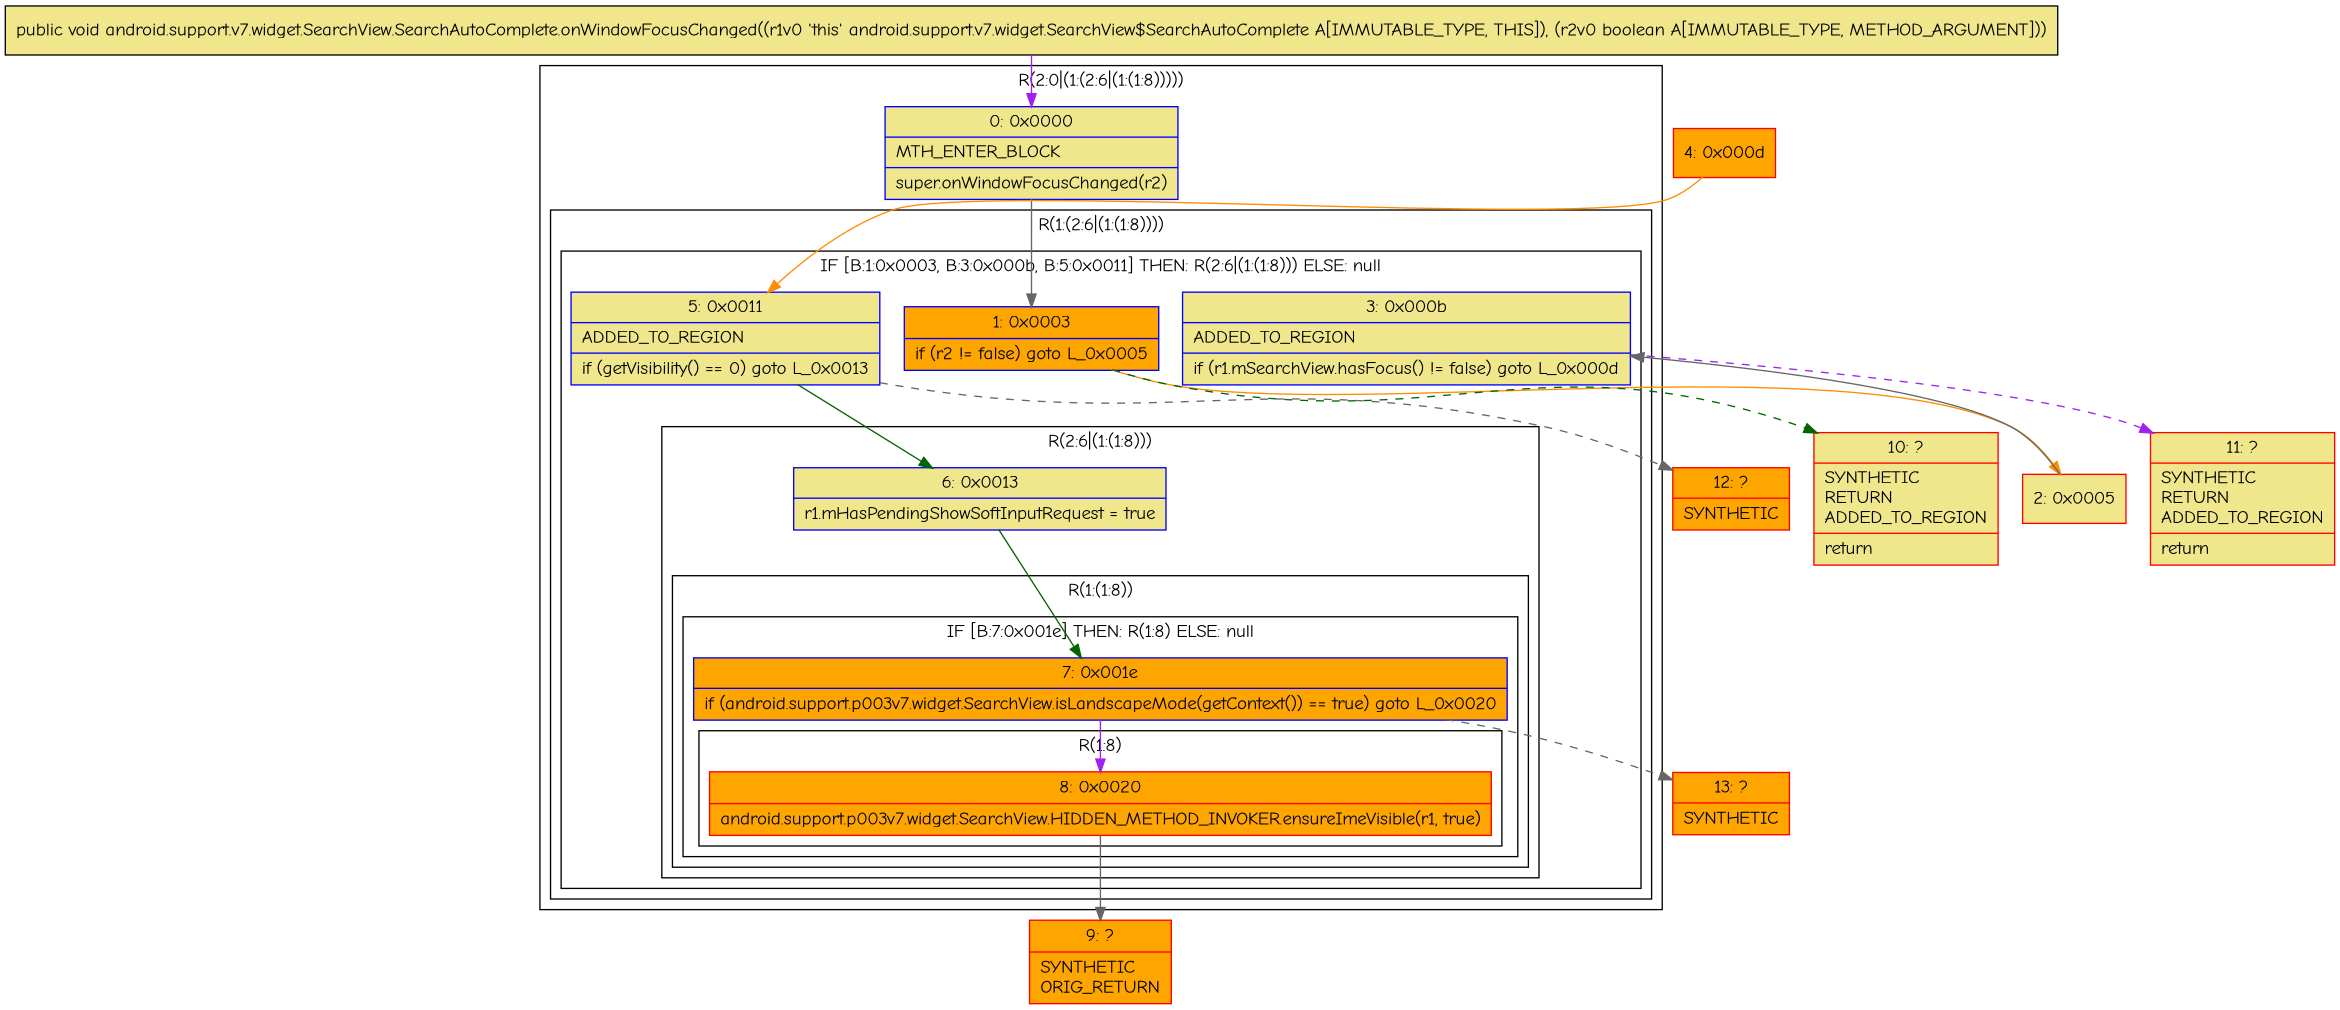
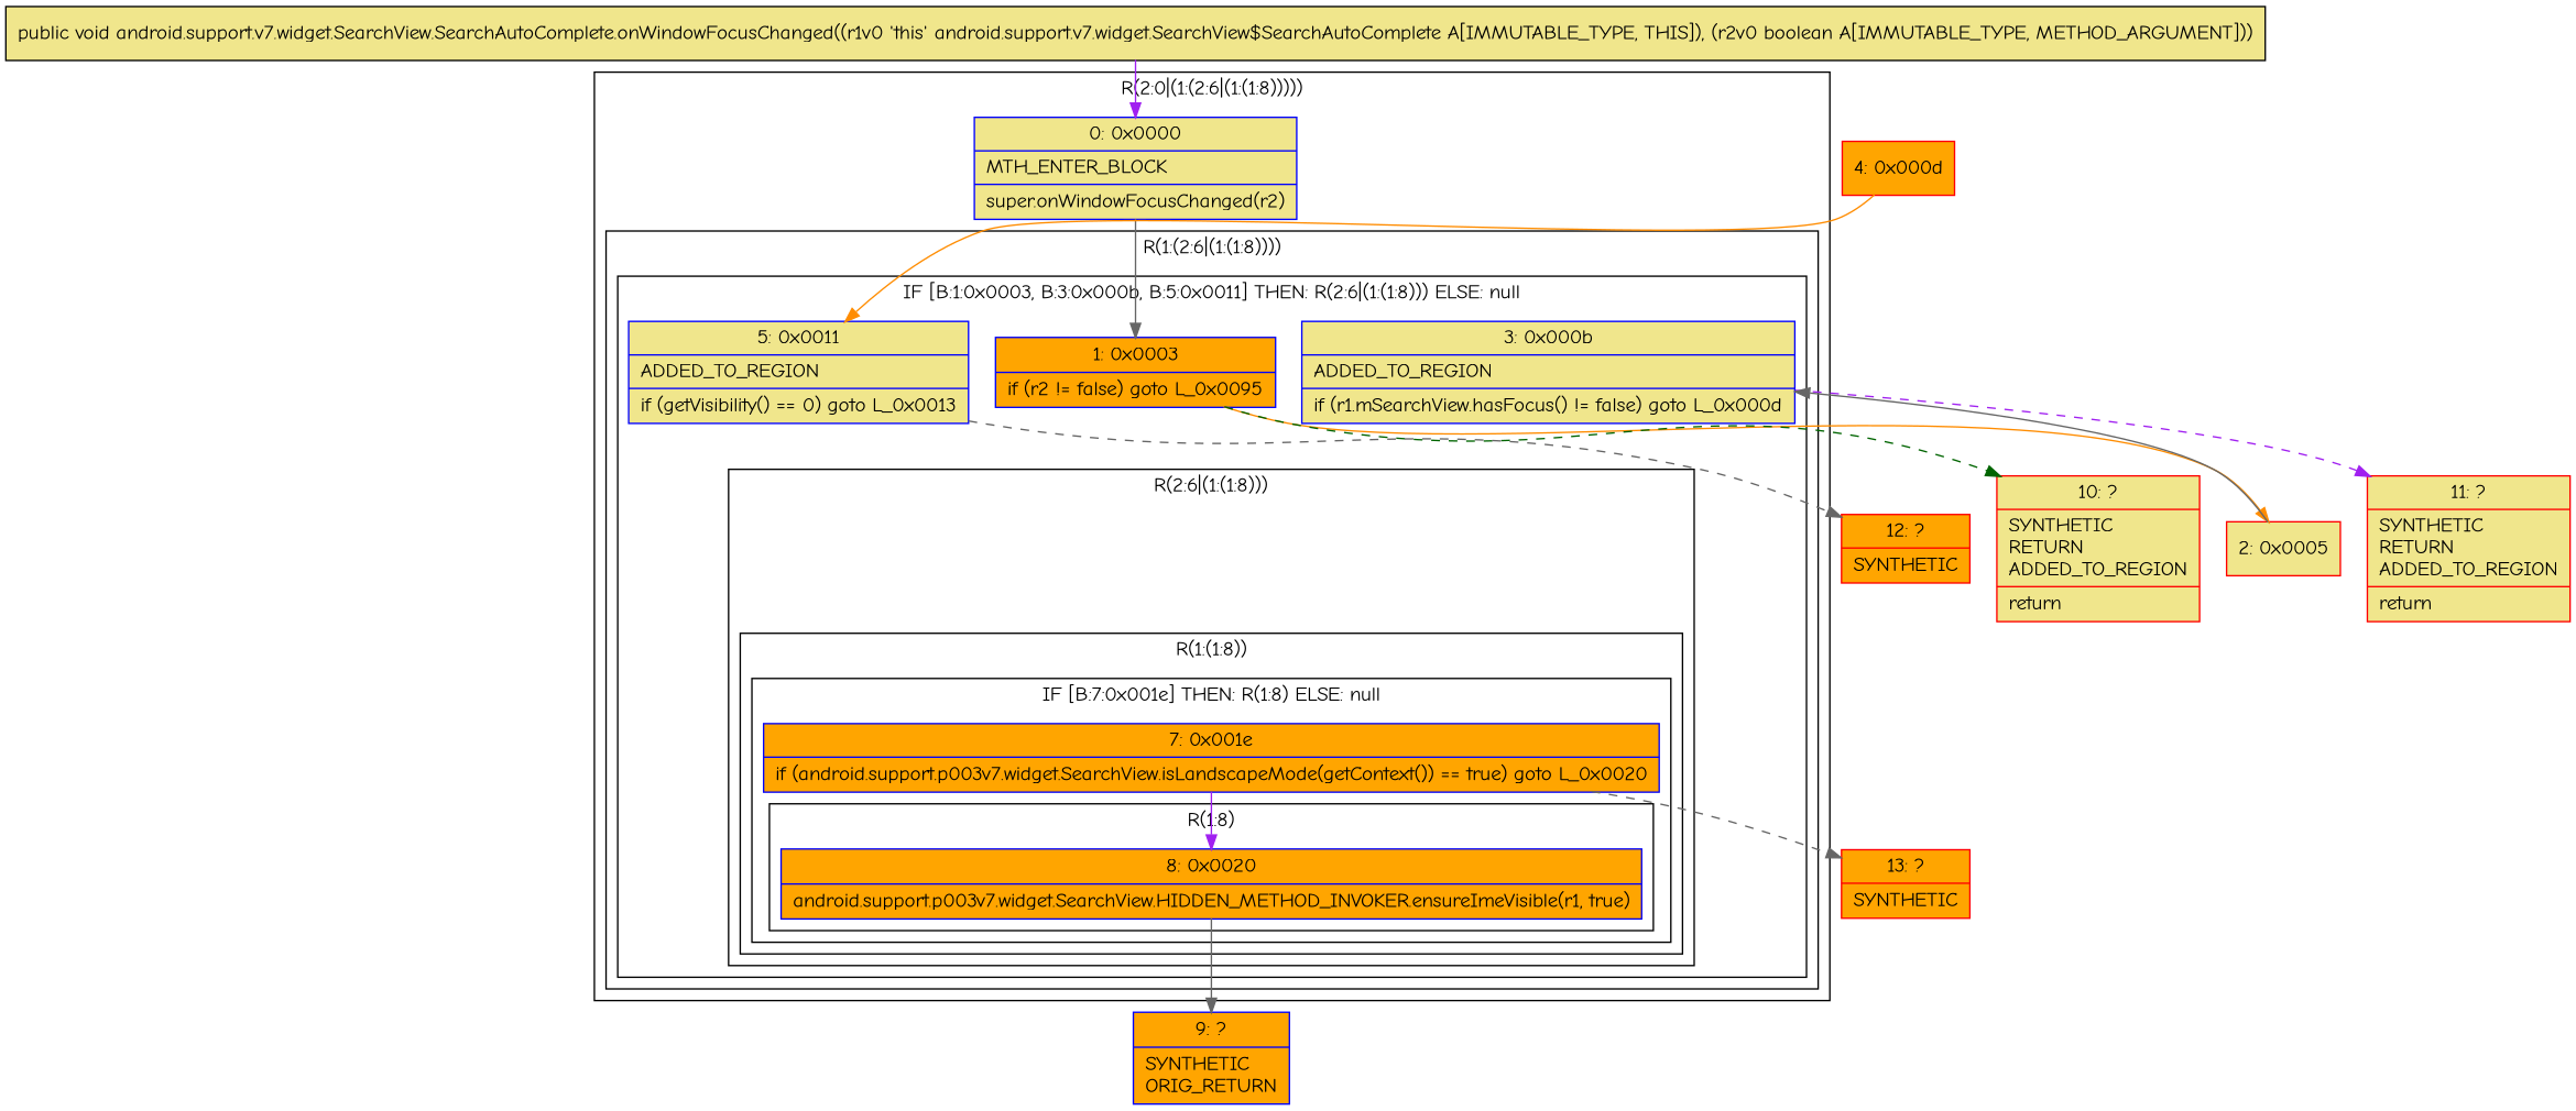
  digraph {
    fontname="Comic Neue"
    node [color=blue fillcolor=khaki fontname="Comic Neue" shape=record style=filled]
    edge [color=gray40 fontname="Comic Neue"]
-   n1 [color=red fillcolor=orange label="{8\:\ 0x0020|android.support.p003v7.widget.SearchView.HIDDEN_METHOD_INVOKER.ensureImeVisible(r1, true)\l}"]
+   n1 [fillcolor=orange label="{8\:\ 0x0020|android.support.p003v7.widget.SearchView.HIDDEN_METHOD_INVOKER.ensureImeVisible(r1, true)\l}"]
    n2 [fillcolor=orange label="{7\:\ 0x001e|if (android.support.p003v7.widget.SearchView.isLandscapeMode(getContext()) == true) goto L_0x0020\l}"]
-   n3 [label="{6\:\ 0x0013|r1.mHasPendingShowSoftInputRequest = true\l}"]
-   n4 [fillcolor=orange label="{1\:\ 0x0003|if (r2 != false) goto L_0x0005\l}"]
+   n4 [fillcolor=orange label="{1\:\ 0x0003|if (r2 != false) goto L_0x0095\l}"]
    n5 [label="{3\:\ 0x000b|ADDED_TO_REGION\l|if (r1.mSearchView.hasFocus() != false) goto L_0x000d\l}"]
    n6 [label="{5\:\ 0x0011|ADDED_TO_REGION\l|if (getVisibility() == 0) goto L_0x0013\l}"]
    n7 [label="{0\:\ 0x0000|MTH_ENTER_BLOCK\l|super.onWindowFocusChanged(r2)\l}"]
-   n8 [color=red fillcolor=orange label="{9\:\ ?|SYNTHETIC\lORIG_RETURN\l}"]
+   n8 [fillcolor=orange label="{9\:\ ?|SYNTHETIC\lORIG_RETURN\l}"]
    n9 [color=red fillcolor=orange label="{13\:\ ?|SYNTHETIC\l}"]
    n10 [color=red label="{2\:\ 0x0005}"]
    n11 [color=red label="{10\:\ ?|SYNTHETIC\lRETURN\lADDED_TO_REGION\l|return\l}"]
    n12 [color=red label="{11\:\ ?|SYNTHETIC\lRETURN\lADDED_TO_REGION\l|return\l}"]
    n13 [color=red fillcolor=orange label="{12\:\ ?|SYNTHETIC\l}"]
    n14 [color=red fillcolor=orange label="{4\:\ 0x000d}"]
    n15 [label="{public void android.support.v7.widget.SearchView.SearchAutoComplete.onWindowFocusChanged((r1v0 'this' android.support.v7.widget.SearchView$SearchAutoComplete A[IMMUTABLE_TYPE, THIS]), (r2v0 boolean A[IMMUTABLE_TYPE, METHOD_ARGUMENT])) }" color=""]
    subgraph cluster_1 {
      label="R(2:0|(1:(2:6|(1:(1:8)))))"
      n7
      subgraph cluster_2 {
        label="R(1:(2:6|(1:(1:8))))"
        subgraph cluster_3 {
          label="IF [B:1:0x0003, B:3:0x000b, B:5:0x0011] THEN: R(2:6|(1:(1:8))) ELSE: null"
          n4
          n5
          n6
          subgraph cluster_4 {
            label="R(2:6|(1:(1:8)))"
-           n3
            subgraph cluster_5 {
              label="R(1:(1:8))"
              subgraph cluster_6 {
                label="IF [B:7:0x001e] THEN: R(1:8) ELSE: null"
                n2
                subgraph cluster_7 {
                  label="R(1:8)"
                  n1
                }
              }
            }
          }
        }
      }
    }
    n1 -> n8
    n2 -> n1 [color=purple]
    n2 -> n9 [style=dashed]
-   n3 -> n2 [color=darkgreen]
    n4 -> n10 [color=darkorange]
    n4 -> n11 [color=darkgreen style=dashed]
    n5 -> n12 [color=purple style=dashed]
-   n6 -> n3 [color=darkgreen]
    n6 -> n13 [style=dashed]
    n7 -> n4
    n10 -> n5
    n14 -> n6 [color=darkorange]
    n15 -> n7 [color=purple]
  }
